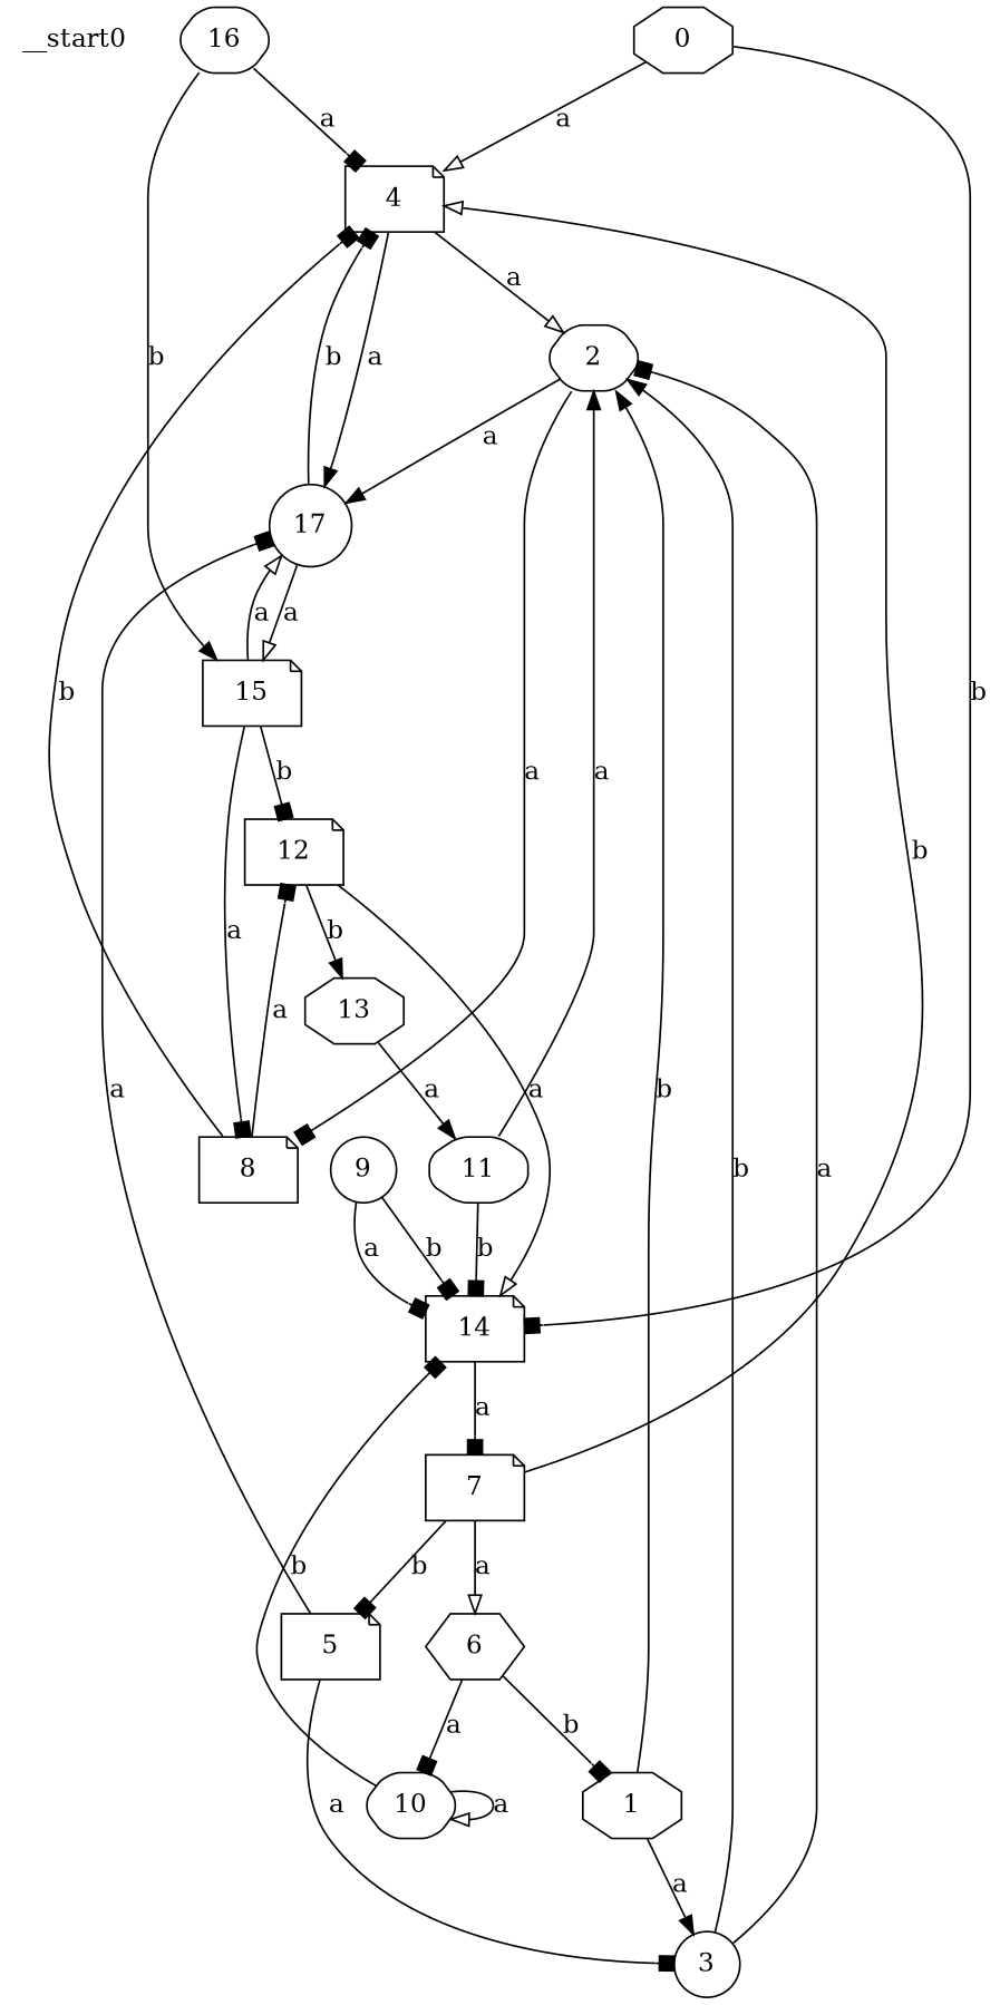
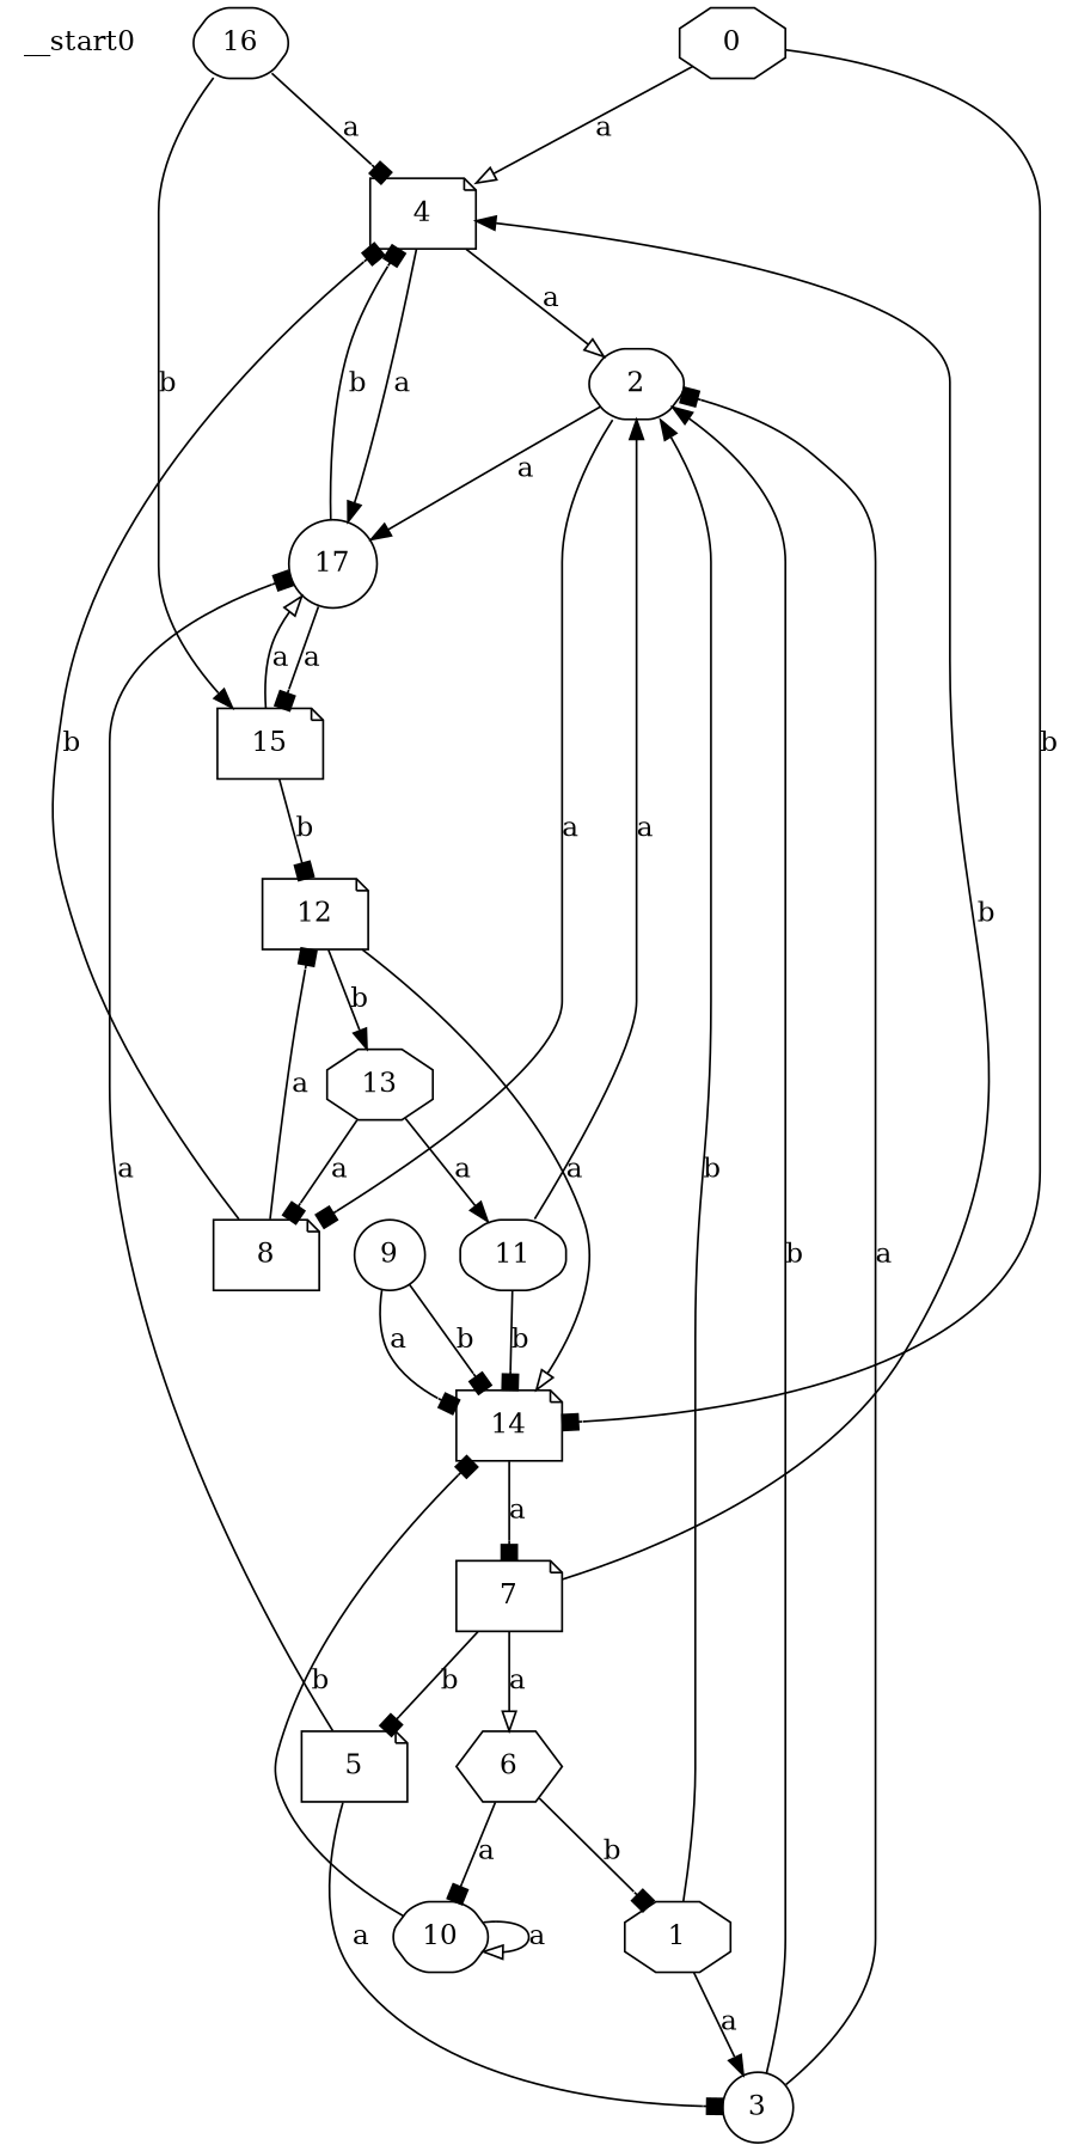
  digraph {
    rankdir=TB
    node [shape=note color=black fillcolor=white style="rounded,filled"]
    edge [arrowhead=box]
    __start0 [shape=none color="" fillcolor="" style=""]
    n2 [label=0 shape=octagon style=filled]
    n3 [label=4]
    n4 [label=14]
    n5 [label=2 shape=hexagon]
    n6 [label=17 shape=circle]
    n7 [label=7 style=filled]
    n8 [label=1 shape=octagon style=filled]
    n9 [label=3 shape=circle]
    n10 [label=8]
    n11 [label=12 style=filled]
    n12 [label=15]
    n13 [label=5 style=filled]
    n14 [label=6 shape=hexagon style=filled]
    n15 [label=10 shape=hexagon]
    n16 [label=13 shape=octagon style=filled]
    n17 [label=9 shape=circle]
    n18 [label=11 shape=octagon]
    n19 [label=16 shape=hexagon]
    n2 -> n3 [arrowhead=onormal label=a]
    n2 -> n4 [label=b]
    n3 -> n5 [arrowhead=onormal label=a]
    n3 -> n6 [arrowhead=normal label=a]
    n4 -> n7 [label=a]
    n5 -> n6 [arrowhead=normal label=a]
    n5 -> n10 [label=a]
    n6 -> n3 [label=b]
-   n6 -> n12 [arrowhead=onormal label=a]
-   n7 -> n3 [arrowhead=onormal label=b]
+   n6 -> n12 [label=a]
+   n7 -> n3 [arrowhead=normal label=b]
    n7 -> n13 [label=b]
    n7 -> n14 [arrowhead=onormal label=a]
    n8 -> n5 [arrowhead=normal label=b]
    n8 -> n9 [arrowhead=normal label=a]
    n9 -> n5 [label=a]
    n9 -> n5 [arrowhead=normal label=b]
    n10 -> n3 [label=b]
    n10 -> n11 [label=a]
    n11 -> n4 [arrowhead=onormal label=a]
    n11 -> n16 [arrowhead=normal label=b]
    n12 -> n6 [arrowhead=onormal label=a]
    n12 -> n11 [label=b]
    n13 -> n6 [label=a]
    n13 -> n9 [label=a]
    n14 -> n8 [label=b]
    n14 -> n15 [label=a]
    n15 -> n4 [label=b]
    n15 -> n15 [arrowhead=onormal label=a]
-   n12 -> n10 [label=a]
+   n16 -> n10 [label=a]
    n16 -> n18 [arrowhead=normal label=a]
    n17 -> n4 [label=a]
    n17 -> n4 [label=b]
    n18 -> n4 [label=b]
    n18 -> n5 [arrowhead=normal label=a]
    n19 -> n3 [label=a]
    n19 -> n12 [arrowhead=normal label=b]
  }
